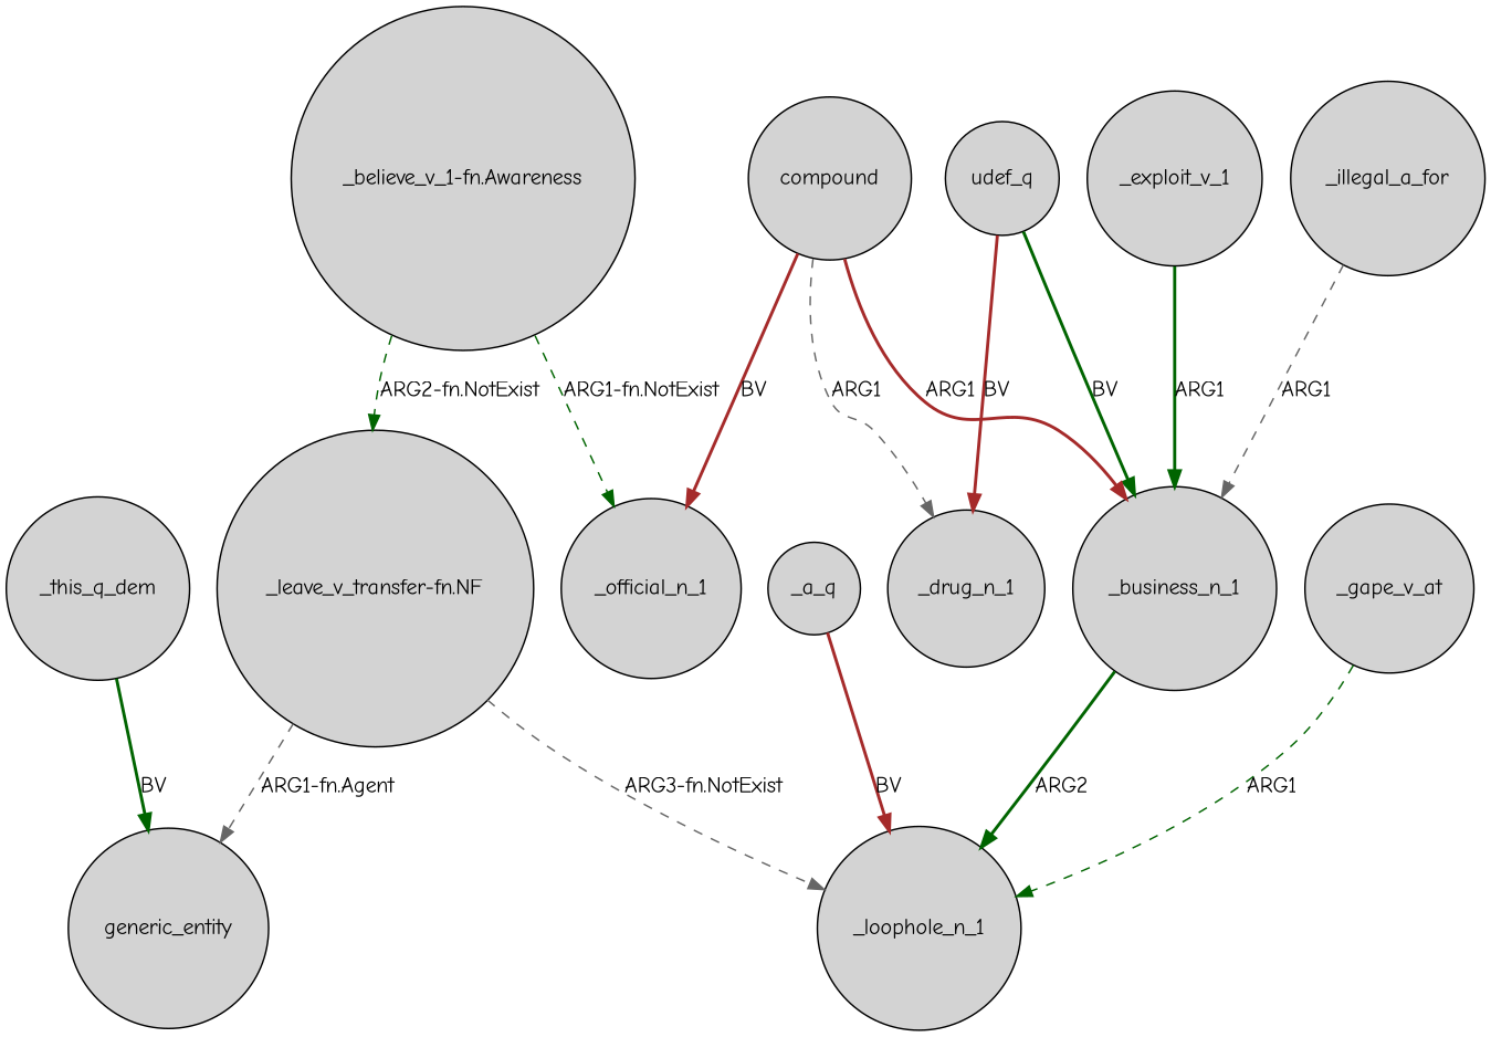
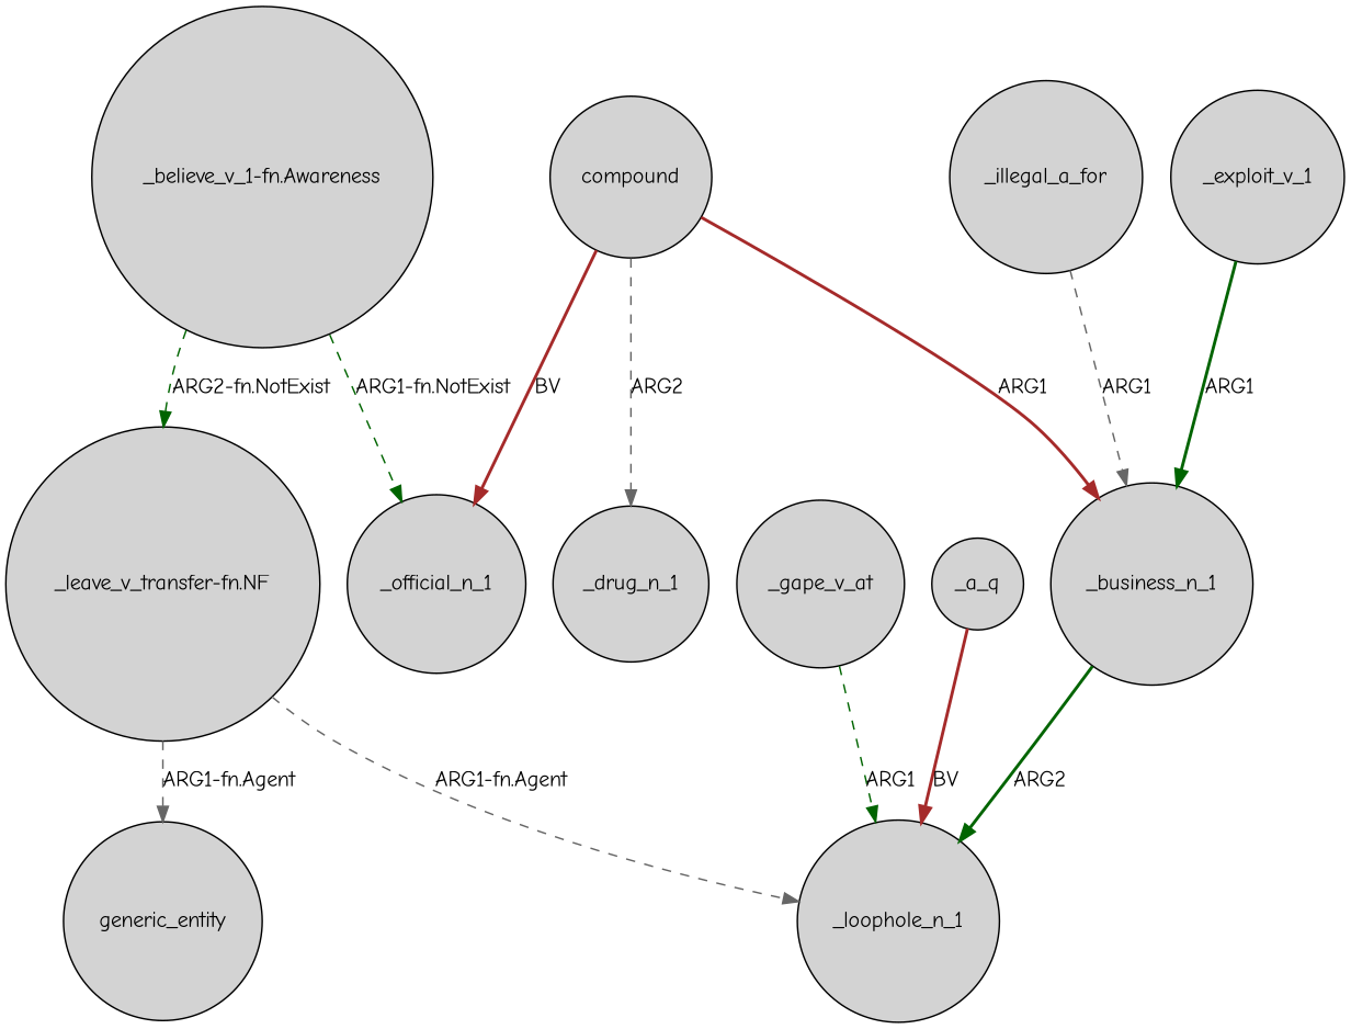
  digraph {
    fontname="Comic Neue"
    node [fontname="Comic Neue" shape=circle style=filled]
    edge [color=darkgreen fontname="Comic Neue" style=bold]
    "_leave_v_transfer-fn.NF"
    generic_entity
    _loophole_n_1
    "_believe_v_1-fn.Awareness"
    _official_n_1
-   udef_q
    _business_n_1
    _drug_n_1
-   _this_q_dem
    _gape_v_at
    _exploit_v_1
    _illegal_a_for
    compound
    _a_q
    "_leave_v_transfer-fn.NF" -> generic_entity [color=gray40 label="ARG1-fn.Agent" style=dashed]
-   "_leave_v_transfer-fn.NF" -> _loophole_n_1 [color=gray40 label="ARG3-fn.NotExist" style=dashed]
+   "_leave_v_transfer-fn.NF" -> _loophole_n_1 [color=gray40 label="ARG1-fn.Agent" style=dashed]
    "_believe_v_1-fn.Awareness" -> "_leave_v_transfer-fn.NF" [label="ARG2-fn.NotExist" style=dashed]
    "_believe_v_1-fn.Awareness" -> _official_n_1 [label="ARG1-fn.NotExist" style=dashed]
-   udef_q -> _business_n_1 [label=BV]
-   udef_q -> _drug_n_1 [color=brown label=BV]
    _business_n_1 -> _loophole_n_1 [label=ARG2]
-   _this_q_dem -> generic_entity [label=BV]
    _gape_v_at -> _loophole_n_1 [label=ARG1 style=dashed]
    _exploit_v_1 -> _business_n_1 [label=ARG1]
    _illegal_a_for -> _business_n_1 [color=gray40 label=ARG1 style=dashed]
    compound -> _official_n_1 [color=brown label=BV]
    compound -> _business_n_1 [color=brown label=ARG1]
-   compound -> _drug_n_1 [color=gray40 label=ARG1 style=dashed]
+   compound -> _drug_n_1 [color=gray40 label=ARG2 style=dashed]
    _a_q -> _loophole_n_1 [color=brown label=BV]
  }
